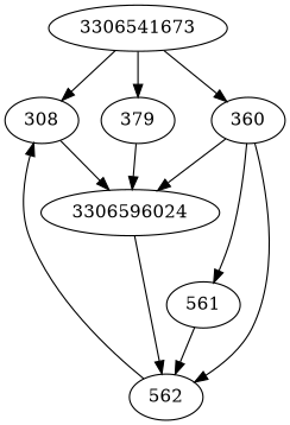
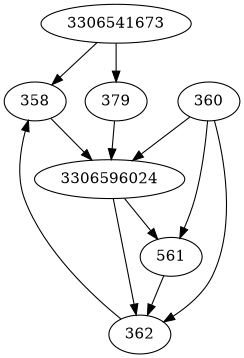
  strict digraph {
-   358 [label=308]
+   358
    3306596024
    n3 [label=561]
-   362 [label=562]
+   362
    n5 [label=379]
    360
    3306541673
    358 -> 3306596024
+   3306596024 -> n3
    3306596024 -> 362
    n3 -> 362
    362 -> 358
    n5 -> 3306596024
    360 -> 3306596024
    360 -> n3
    360 -> 362
    3306541673 -> 358
    3306541673 -> n5
-   3306541673 -> 360
  }
